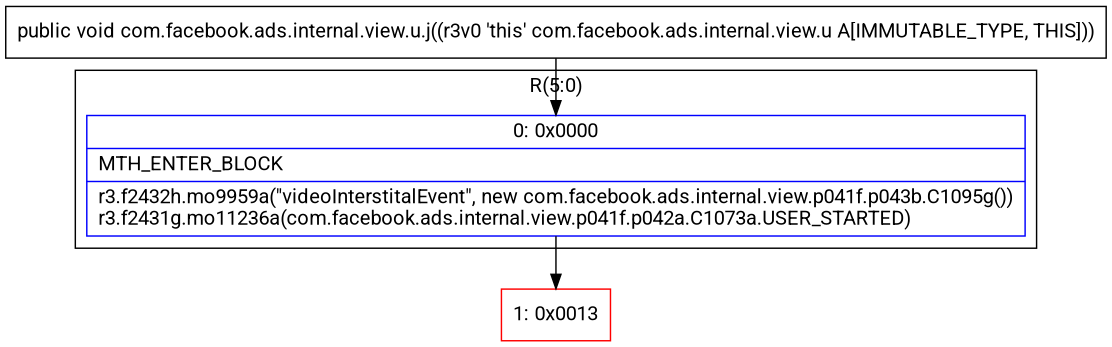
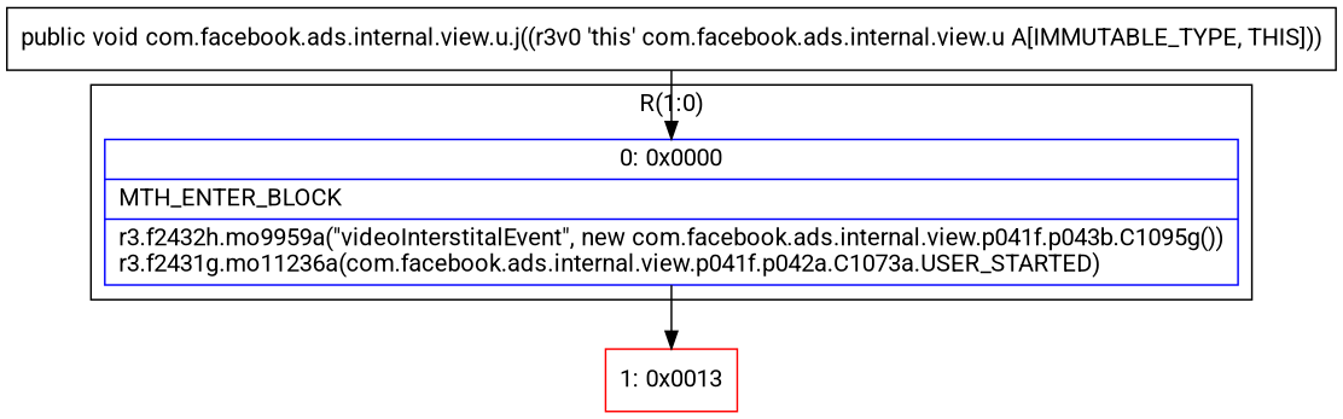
  digraph {
    fontname=Roboto
    node [shape=record fontname=Roboto]
    edge [fontname=Roboto]
    n1 [color=blue label="{0\:\ 0x0000|MTH_ENTER_BLOCK\l|r3.f2432h.mo9959a(\"videoInterstitalEvent\", new com.facebook.ads.internal.view.p041f.p043b.C1095g())\lr3.f2431g.mo11236a(com.facebook.ads.internal.view.p041f.p042a.C1073a.USER_STARTED)\l}"]
    n2 [color=red label="{1\:\ 0x0013}"]
    n3 [label="{public void com.facebook.ads.internal.view.u.j((r3v0 'this' com.facebook.ads.internal.view.u A[IMMUTABLE_TYPE, THIS])) }"]
    subgraph cluster_1 {
-     label="R(5:0)"
+     label="R(1:0)"
      n1
    }
    n1 -> n2
    n3 -> n1
  }
